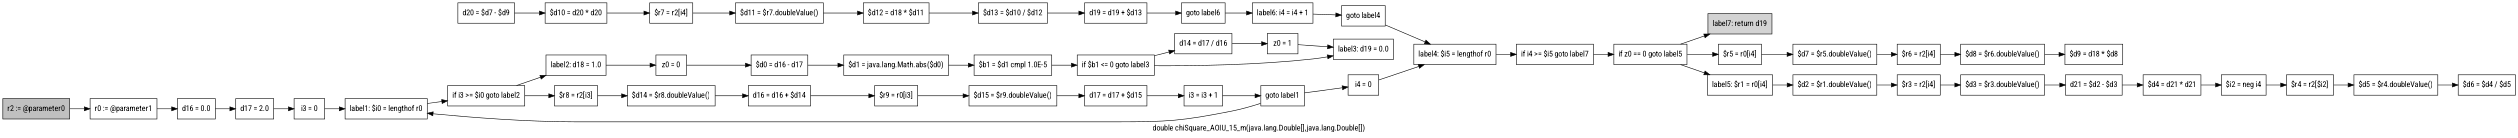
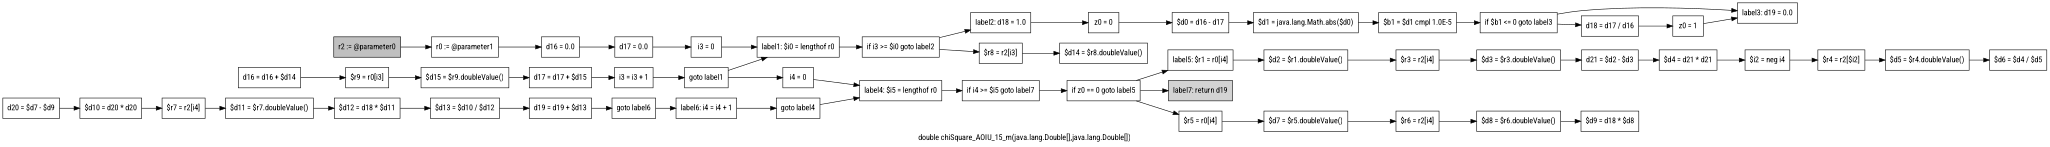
  digraph {
    fontname="Roboto Condensed"
    label="double chiSquare_AOIU_15_m(java.lang.Double[],java.lang.Double[])"
    rankdir=LR
    node [fontname="Roboto Condensed" shape=box]
    edge [fontname="Roboto Condensed"]
    n1 [fillcolor=gray label="r2 := @parameter0" style=filled]
    n2 [label="r0 := @parameter1"]
    n3 [label="d16 = 0.0"]
-   n4 [label="d17 = 2.0"]
+   n4 [label="d17 = 0.0"]
    n5 [label="i3 = 0"]
    n6 [label="label1: $i0 = lengthof r0"]
    n7 [label="if i3 >= $i0 goto label2"]
    n8 [label="$r8 = r2[i3]"]
    n9 [label="label2: d18 = 1.0"]
    n10 [label="$d14 = $r8.doubleValue()"]
    n11 [label="z0 = 0"]
    n12 [label="d16 = d16 + $d14"]
    n13 [label="$d0 = d16 - d17"]
    n14 [label="$r9 = r0[i3]"]
    n15 [label="$d15 = $r9.doubleValue()"]
    n16 [label="d17 = d17 + $d15"]
    n17 [label="i3 = i3 + 1"]
    n18 [label="goto label1"]
    n19 [label="i4 = 0"]
    n20 [label="$d1 = java.lang.Math.abs($d0)"]
    n21 [label="$b1 = $d1 cmpl 1.0E-5"]
    n22 [label="if $b1 <= 0 goto label3"]
-   n23 [label="d14 = d17 / d16"]
+   n23 [label="d18 = d17 / d16"]
    n24 [label="label3: d19 = 0.0"]
    n25 [label="z0 = 1"]
    n26 [label="label4: $i5 = lengthof r0"]
    n27 [label="if i4 >= $i5 goto label7"]
    n28 [label="if z0 == 0 goto label5"]
    n29 [fillcolor=lightgray label="label7: return d19" style=filled]
    n30 [label="$r5 = r0[i4]"]
    n31 [label="label5: $r1 = r0[i4]"]
    n32 [label="$d7 = $r5.doubleValue()"]
    n33 [label="$d2 = $r1.doubleValue()"]
    n34 [label="$r6 = r2[i4]"]
    n35 [label="$r3 = r2[i4]"]
    n36 [label="$d8 = $r6.doubleValue()"]
    n37 [label="$d9 = d18 * $d8"]
    n38 [label="d20 = $d7 - $d9"]
    n39 [label="$d10 = d20 * d20"]
    n40 [label="$r7 = r2[i4]"]
    n41 [label="$d11 = $r7.doubleValue()"]
    n42 [label="$d12 = d18 * $d11"]
    n43 [label="$d13 = $d10 / $d12"]
    n44 [label="d19 = d19 + $d13"]
    n45 [label="goto label6"]
    n46 [label="label6: i4 = i4 + 1"]
    n47 [label="goto label4"]
    n48 [label="$d3 = $r3.doubleValue()"]
    n49 [label="d21 = $d2 - $d3"]
    n50 [label="$d4 = d21 * d21"]
    n51 [label="$i2 = neg i4"]
    n52 [label="$r4 = r2[$i2]"]
    n53 [label="$d5 = $r4.doubleValue()"]
    n54 [label="$d6 = $d4 / $d5"]
    n1 -> n2
    n2 -> n3
    n3 -> n4
    n4 -> n5
    n5 -> n6
    n6 -> n7
    n7 -> n8
    n7 -> n9
    n8 -> n10
    n9 -> n11
-   n10 -> n12
    n11 -> n13
    n12 -> n14
    n13 -> n20
    n14 -> n15
    n15 -> n16
    n16 -> n17
    n17 -> n18
    n18 -> n6
    n18 -> n19
    n19 -> n26
    n20 -> n21
    n21 -> n22
    n22 -> n23
    n22 -> n24
    n23 -> n25
    n25 -> n24
    n26 -> n27
    n27 -> n28
    n28 -> n29
    n28 -> n30
    n28 -> n31
    n30 -> n32
    n31 -> n33
    n32 -> n34
    n33 -> n35
    n34 -> n36
    n35 -> n48
    n36 -> n37
    n38 -> n39
    n39 -> n40
    n40 -> n41
    n41 -> n42
    n42 -> n43
    n43 -> n44
    n44 -> n45
    n45 -> n46
    n46 -> n47
    n47 -> n26
    n48 -> n49
    n49 -> n50
    n50 -> n51
    n51 -> n52
    n52 -> n53
    n53 -> n54
  }
